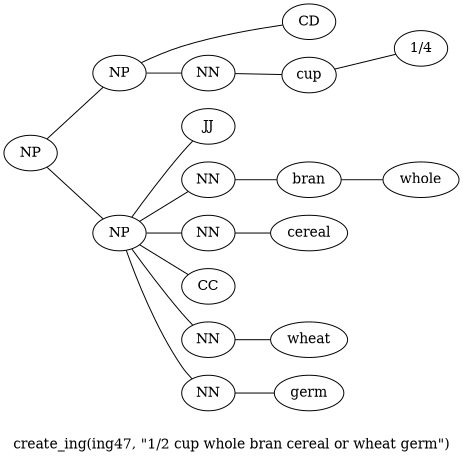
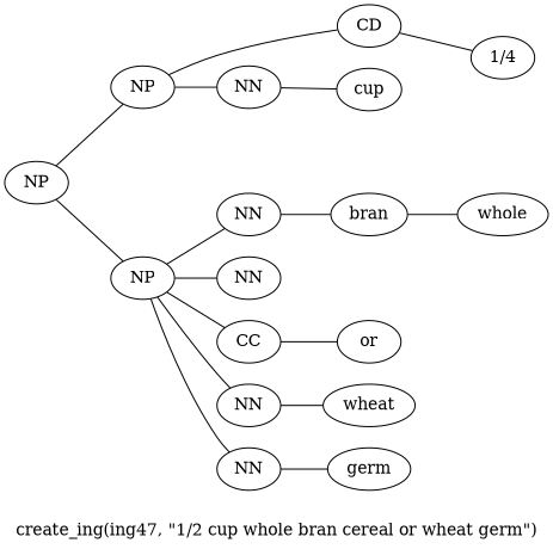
  graph {
    fontname="DejaVu Serif"
    label="create_ing(ing47, \"1/2 cup whole bran cereal or wheat germ\")"
    rankdir=LR
    node [fontname="DejaVu Serif"]
    edge [fontname="DejaVu Serif"]
    n1 [label=NP]
    n2 [label=NP]
    n3 [label=NP]
    n4 [label=CD]
    n5 [label=NN]
-   n6 [label=JJ]
    n7 [label=NN]
    n8 [label=NN]
    n9 [label=CC]
    n10 [label=NN]
    n11 [label=NN]
    n12 [label="1/4"]
    n13 [label=cup]
    n14 [label=bran]
-   n15 [label=cereal]
+   n16 [label=or]
    n17 [label=wheat]
    n18 [label=germ]
    n19 [label=whole]
    n1 -- n2
    n1 -- n3
    n2 -- n4
    n2 -- n5
-   n3 -- n6
    n3 -- n7
    n3 -- n8
    n3 -- n9
    n3 -- n10
    n3 -- n11
-   n13 -- n12
+   n4 -- n12
    n5 -- n13
    n7 -- n14
-   n8 -- n15
+   n9 -- n16
    n10 -- n17
    n11 -- n18
    n14 -- n19
  }
